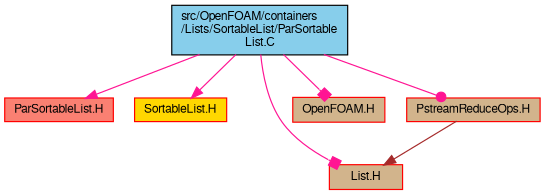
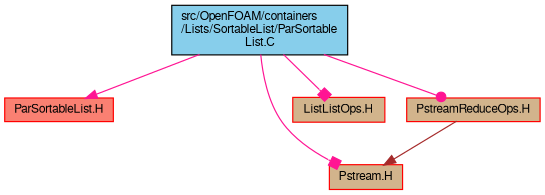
  digraph {
    node [color=red fillcolor=tan fontname=FreeSans fontsize=10 shape=record style=filled]
    edge [arrowhead=normal color=deeppink fontname=FreeSans fontsize=10 labelfontname=FreeSans labelfontsize=10 style=solid]
    n1 [color=black fillcolor=skyblue fontcolor=black height=0.2 label="src/OpenFOAM/containers\l/Lists/SortableList/ParSortable\lList.C" width=0.4]
    n2 [fillcolor=salmon height=0.2 label="ParSortableList.H" width=0.4]
-   n3 [fillcolor=gold height=0.2 label="SortableList.H" width=0.4]
-   n4 [height=0.2 label="List.H" width=0.4]
-   n5 [height=0.2 label="OpenFOAM.H" width=0.4]
+   n4 [height=0.2 label="Pstream.H" width=0.4]
+   n5 [height=0.2 label="ListListOps.H" width=0.4]
    n6 [height=0.2 label="PstreamReduceOps.H" width=0.4]
    n1 -> n2
-   n1 -> n3
    n1 -> n4 [arrowhead=box]
    n1 -> n5 [arrowhead=box]
    n1 -> n6 [arrowhead=dot]
    n6 -> n4 [color=brown]
  }
